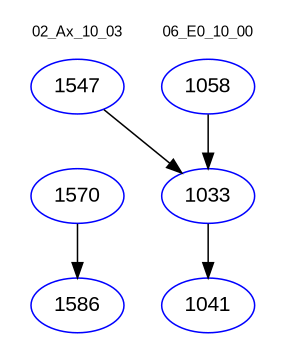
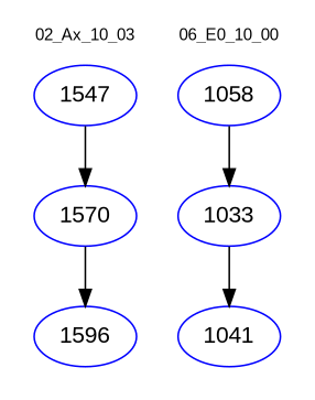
  digraph {
    fontname="Liberation Sans"
    node [color=blue fontname="Liberation Sans"]
    edge [color=black fontname="Liberation Sans"]
    n1 [label=1547]
    n2 [label=1570]
-   n3 [label=1586]
+   n3 [label=1596]
    n4 [label=1058]
    n5 [label=1033]
    n6 [label=1041]
    subgraph cluster_1 {
      color=white
      fontsize=10
      label="02_Ax_10_03"
      n1
      n2
      n3
    }
    subgraph cluster_2 {
      color=white
      fontsize=10
      label="06_E0_10_00"
      n4
      n5
      n6
    }
-   n1 -> n5
+   n1 -> n2
    n2 -> n3
    n4 -> n5
    n5 -> n6
  }
